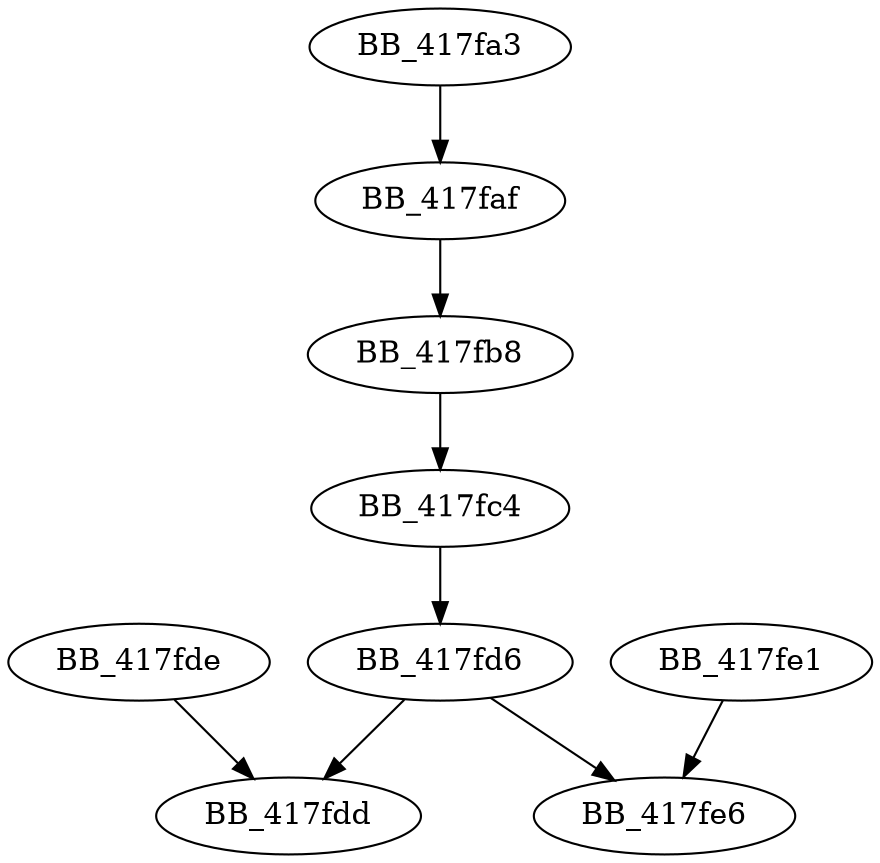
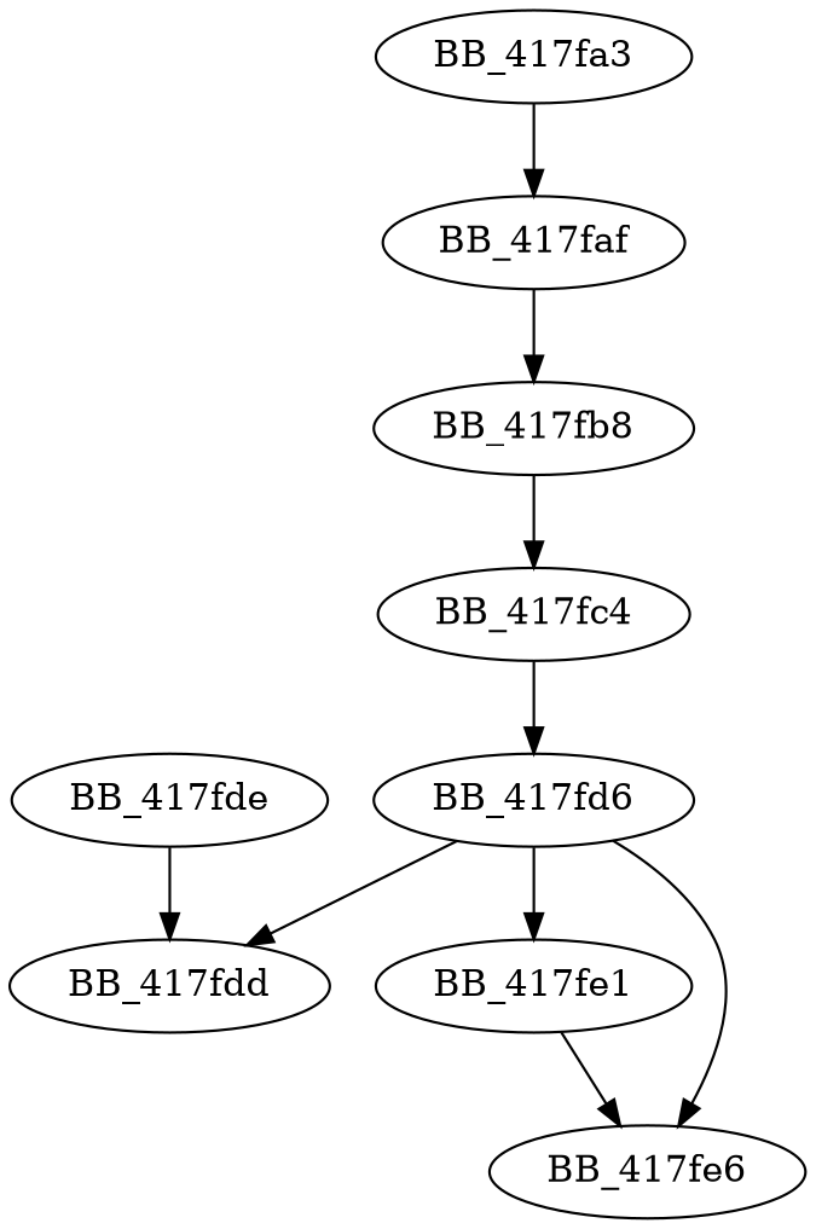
  digraph {
    BB_417fa3
    BB_417faf
    BB_417fb8
    BB_417fc4
    BB_417fd6
    BB_417fdd
    BB_417fe1
    BB_417fe6
    BB_417fde
    BB_417fa3 -> BB_417faf
    BB_417faf -> BB_417fb8
    BB_417fb8 -> BB_417fc4
    BB_417fc4 -> BB_417fd6
    BB_417fd6 -> BB_417fdd
+   BB_417fd6 -> BB_417fe1
    BB_417fd6 -> BB_417fe6
    BB_417fe1 -> BB_417fe6
    BB_417fde -> BB_417fdd
  }
